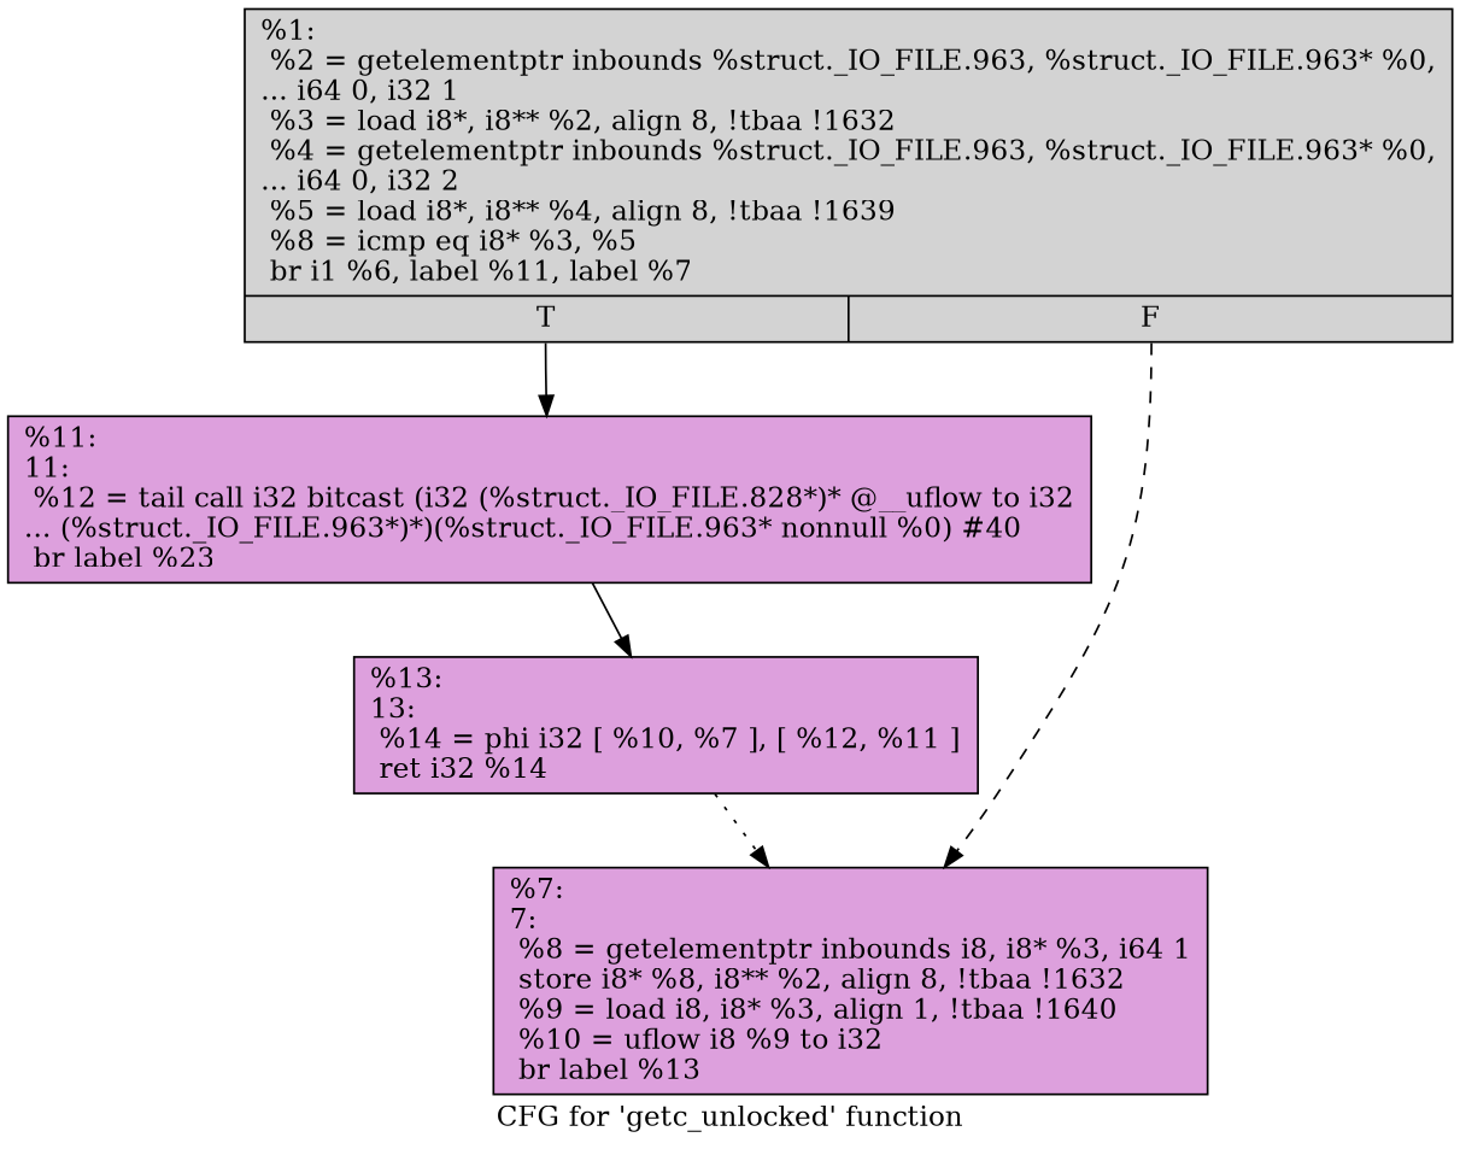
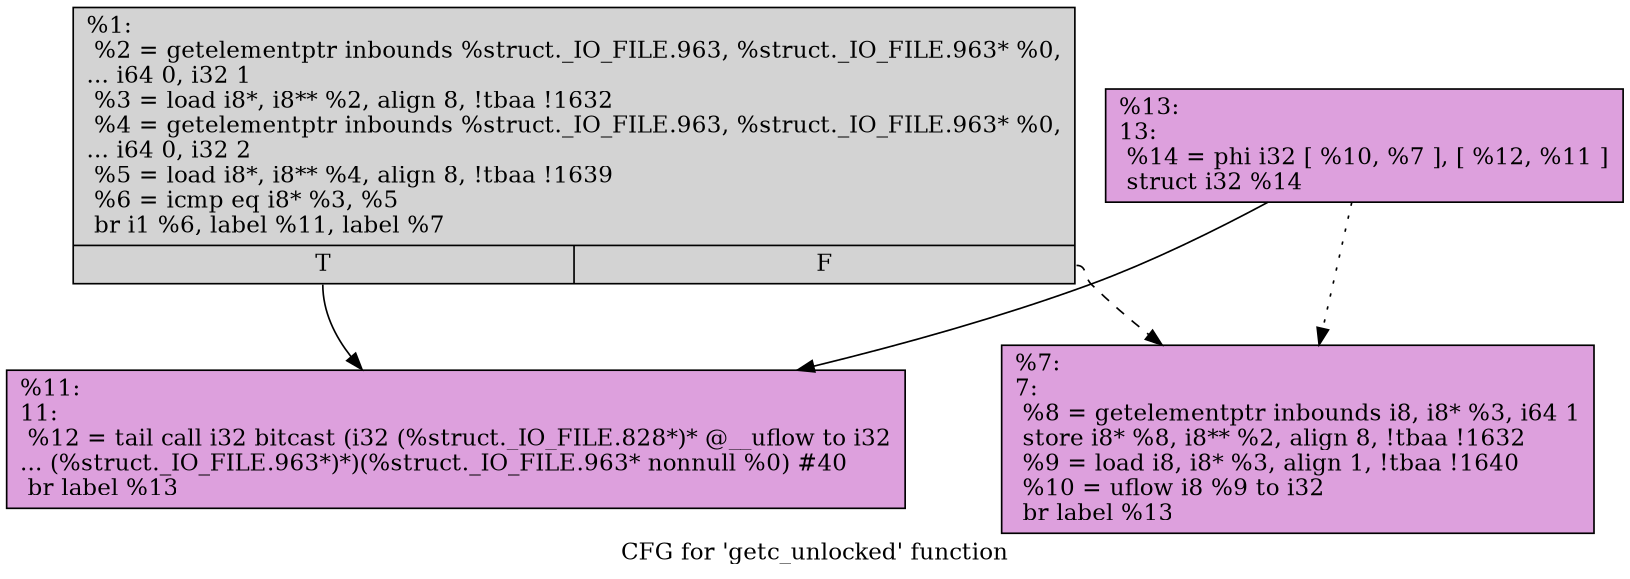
  digraph {
    label="CFG for 'getc_unlocked' function"
    node [fillcolor=plum shape=record style=filled]
    edge [style=solid]
-   n1 [fillcolor=lightgrey label="{%1:\l  %2 = getelementptr inbounds %struct._IO_FILE.963, %struct._IO_FILE.963* %0,\l... i64 0, i32 1\l  %3 = load i8*, i8** %2, align 8, !tbaa !1632\l  %4 = getelementptr inbounds %struct._IO_FILE.963, %struct._IO_FILE.963* %0,\l... i64 0, i32 2\l  %5 = load i8*, i8** %4, align 8, !tbaa !1639\l  %8 = icmp eq i8* %3, %5\l  br i1 %6, label %11, label %7\l|{<s0>T|<s1>F}}"]
-   n2 [label="{%11:\l11:                                               \l  %12 = tail call i32 bitcast (i32 (%struct._IO_FILE.828*)* @__uflow to i32\l... (%struct._IO_FILE.963*)*)(%struct._IO_FILE.963* nonnull %0) #40\l  br label %23\l}"]
+   n1 [fillcolor=lightgrey label="{%1:\l  %2 = getelementptr inbounds %struct._IO_FILE.963, %struct._IO_FILE.963* %0,\l... i64 0, i32 1\l  %3 = load i8*, i8** %2, align 8, !tbaa !1632\l  %4 = getelementptr inbounds %struct._IO_FILE.963, %struct._IO_FILE.963* %0,\l... i64 0, i32 2\l  %5 = load i8*, i8** %4, align 8, !tbaa !1639\l  %6 = icmp eq i8* %3, %5\l  br i1 %6, label %11, label %7\l|{<s0>T|<s1>F}}"]
+   n2 [label="{%11:\l11:                                               \l  %12 = tail call i32 bitcast (i32 (%struct._IO_FILE.828*)* @__uflow to i32\l... (%struct._IO_FILE.963*)*)(%struct._IO_FILE.963* nonnull %0) #40\l  br label %13\l}"]
    n3 [label="{%7:\l7:                                                \l  %8 = getelementptr inbounds i8, i8* %3, i64 1\l  store i8* %8, i8** %2, align 8, !tbaa !1632\l  %9 = load i8, i8* %3, align 1, !tbaa !1640\l  %10 = uflow i8 %9 to i32\l  br label %13\l}"]
-   n4 [label="{%13:\l13:                                               \l  %14 = phi i32 [ %10, %7 ], [ %12, %11 ]\l  ret i32 %14\l}"]
+   n4 [label="{%13:\l13:                                               \l  %14 = phi i32 [ %10, %7 ], [ %12, %11 ]\l  struct i32 %14\l}"]
    n1 -> n2 [tailport=s0]
    n1 -> n3 [style=dashed tailport=s1]
-   n2 -> n4
+   n4 -> n2
    n4 -> n3 [style=dotted]
  }
